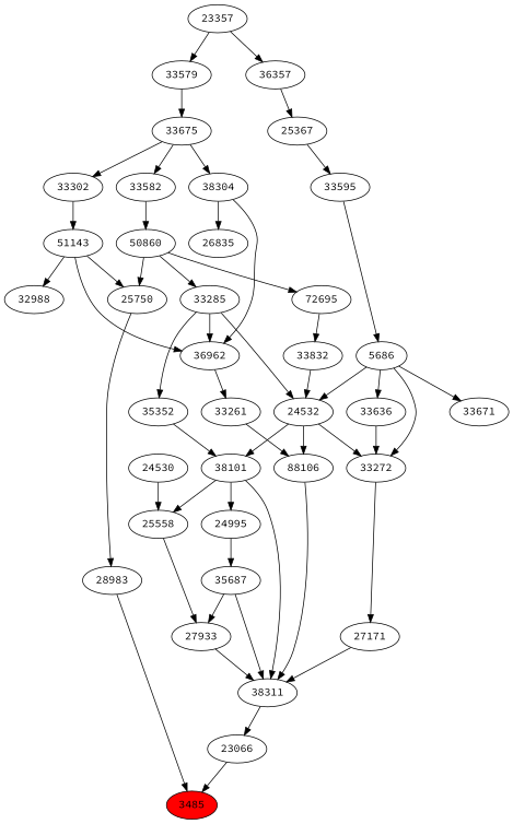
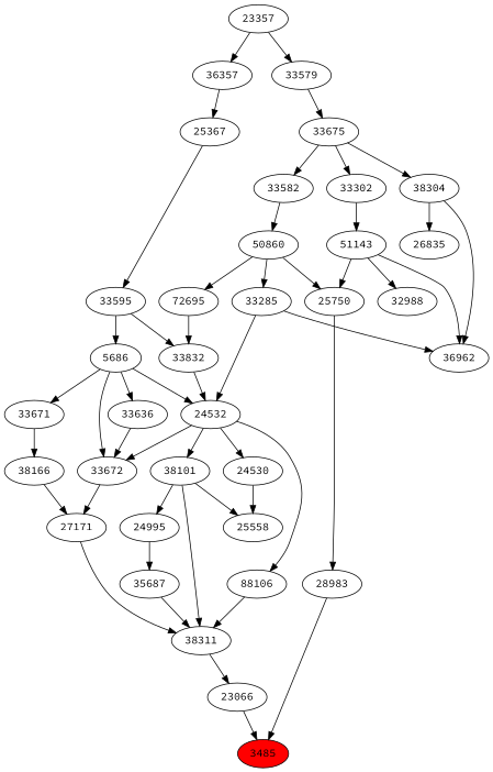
  strict digraph {
    fontname="Source Code Pro"
    node [fontname="Source Code Pro"]
    edge [fontname="Source Code Pro"]
    n1 [fillcolor=red label=3485 style=filled]
    n2 [label=23066]
    n3 [label=28983]
    n4 [label=38311]
    n5 [label=25750]
-   n6 [label=27933]
    n7 [label=35687]
    n8 [label=27171]
    n9 [label=38101]
    n10 [label=25558]
    n11 [label=24995]
    n12 [label=88106]
    n13 [label=50860]
    n14 [label=33285]
    n15 [label=72695]
-   n16 [label=35352]
    n17 [label=24532]
    n18 [label=36962]
    n19 [label=33832]
    n20 [label=51143]
    n21 [label=32988]
-   n22 [label=33272]
+   n22 [label=33672]
+   n23 [label=38166]
    n24 [label=24530]
-   n25 [label=33261]
    n26 [label=33582]
    n27 [label=33302]
    n28 [label=33636]
    n29 [label=5686]
    n30 [label=33671]
    n31 [label=26835]
    n32 [label=33675]
    n33 [label=38304]
    n34 [label=33595]
    n35 [label=33579]
    n36 [label=25367]
    n37 [label=23357]
    n38 [label=36357]
    n2 -> n1
    n3 -> n1
    n4 -> n2
    n5 -> n3
-   n6 -> n4
    n7 -> n4
-   n7 -> n6
    n8 -> n4
    n9 -> n4
    n9 -> n10
    n9 -> n11
-   n10 -> n6
    n11 -> n7
    n12 -> n4
    n13 -> n5
    n13 -> n14
    n13 -> n15
-   n14 -> n16
    n14 -> n17
    n14 -> n18
    n15 -> n19
-   n16 -> n9
    n17 -> n9
    n17 -> n12
    n17 -> n22
-   n18 -> n25
+   n17 -> n24
    n19 -> n17
    n20 -> n5
    n20 -> n18
    n20 -> n21
    n22 -> n8
+   n23 -> n8
    n24 -> n10
-   n25 -> n12
    n26 -> n13
    n27 -> n20
    n28 -> n22
    n29 -> n17
    n29 -> n22
    n29 -> n28
    n29 -> n30
+   n30 -> n23
    n32 -> n26
    n32 -> n27
    n32 -> n33
    n33 -> n18
    n33 -> n31
+   n34 -> n19
    n34 -> n29
    n35 -> n32
    n36 -> n34
    n37 -> n35
    n37 -> n38
    n38 -> n36
  }
